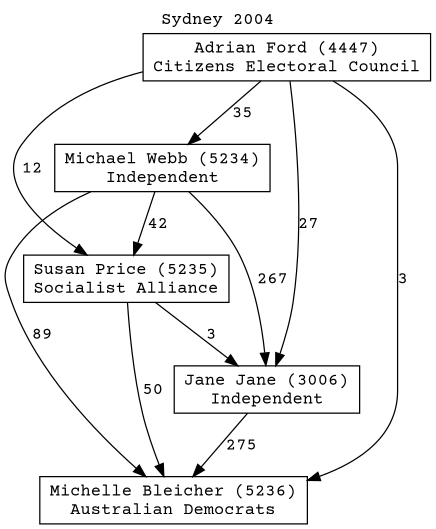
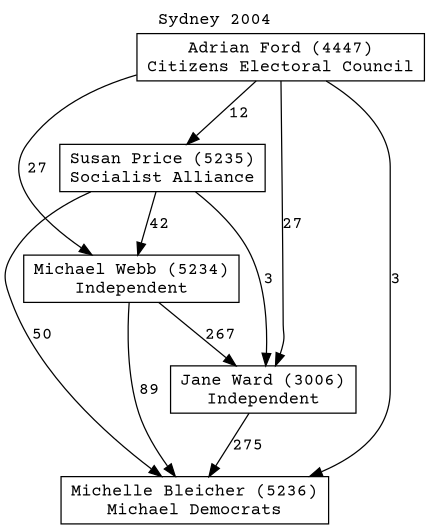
  digraph {
    fontname="Courier Prime"
    label="Sydney 2004"
    labelloc=t
    mclimit=2
    node [fontname="Courier Prime" shape=box]
    edge [fontname="Courier Prime"]
-   n1 [label="Michelle Bleicher (5236)\nAustralian Democrats"]
-   n2 [label="Jane Jane (3006)\nIndependent"]
+   n1 [label="Michelle Bleicher (5236)\nMichael Democrats"]
+   n2 [label="Jane Ward (3006)\nIndependent"]
    n3 [label="Michael Webb (5234)\nIndependent"]
    n4 [label="Susan Price (5235)\nSocialist Alliance"]
    n5 [label="Adrian Ford (4447)\nCitizens Electoral Council"]
    n2 -> n1 [label=275]
    n3 -> n1 [label=89]
    n3 -> n2 [label=267]
    n4 -> n1 [label=50]
    n4 -> n2 [label=3]
-   n3 -> n4 [label=42]
+   n4 -> n3 [label=42]
    n5 -> n1 [label=3]
    n5 -> n2 [label=27]
-   n5 -> n3 [label=35]
+   n5 -> n3 [label=27]
    n5 -> n4 [label=12]
  }
